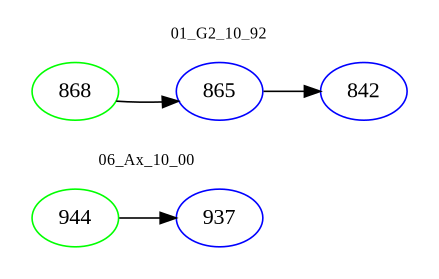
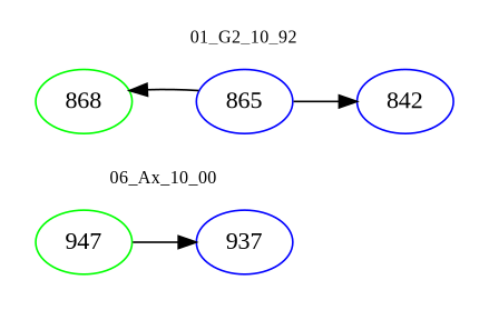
  digraph {
    fontname="Liberation Serif"
    rankdir=LR
    node [color=blue fontname="Liberation Serif"]
    edge [color=black fontname="Liberation Serif"]
-   n1 [color=green label=944]
+   n1 [color=green label=947]
    n2 [label=937]
    n3 [color=green label=868]
    n4 [label=865]
    n5 [label=842]
    subgraph cluster_1 {
      color=white
      fontsize=10
      label="06_Ax_10_00"
      n1
      n2
    }
    subgraph cluster_2 {
      color=white
      fontsize=10
      label="01_G2_10_92"
      n3
      n4
      n5
    }
    n1 -> n2
-   n3 -> n4
+   n4 -> n3
    n4 -> n5
  }
